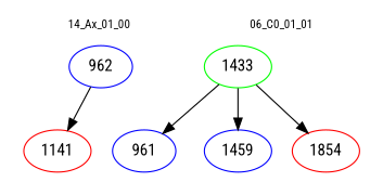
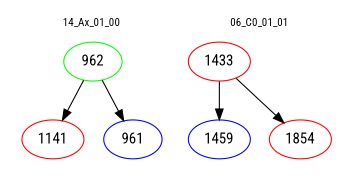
  digraph {
    fontname="Roboto Condensed"
    node [color=green fontname="Roboto Condensed"]
    edge [color=black fontname="Roboto Condensed"]
-   n1 [color=blue label=962]
+   n1 [label=962]
    n2 [color=blue label=961]
    n3 [color=red label=1141]
-   n4 [label=1433]
+   n4 [color=red label=1433]
    n5 [color=blue label=1459]
    n6 [color=red label=1854]
    subgraph cluster_1 {
      color=white
      fontsize=10
      label="14_Ax_01_00"
      n1
      n2
      n3
    }
    subgraph cluster_2 {
      color=white
      fontsize=10
      label="06_C0_01_01"
      n4
      n5
      n6
    }
-   n4 -> n2
+   n1 -> n2
    n1 -> n3
    n4 -> n5
    n4 -> n6
  }
